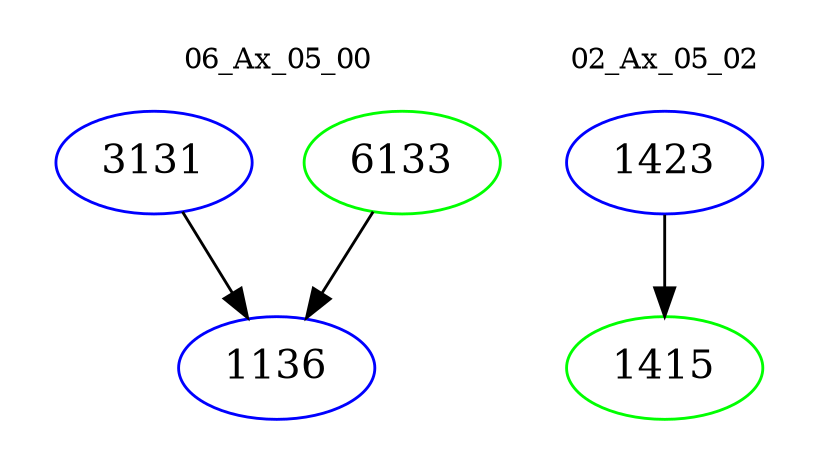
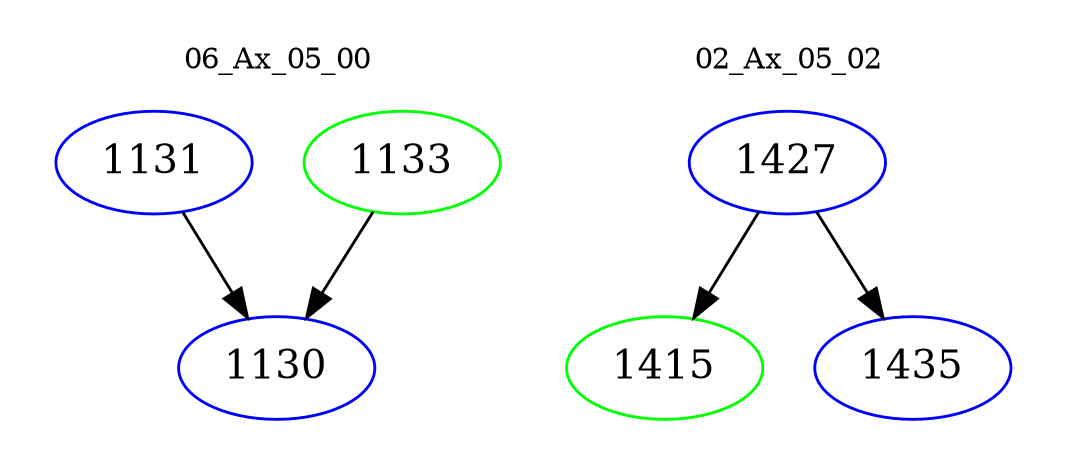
  digraph {
    node [color=blue]
    edge [color=black]
-   n1 [color=green label=6133]
-   n2 [label=1136]
-   n3 [label=3131]
+   n1 [color=green label=1133]
+   n2 [label=1130]
+   n3 [label=1131]
    n4 [color=green label=1415]
-   n5 [label=1423]
+   n5 [label=1427]
+   n6 [label=1435]
    subgraph cluster_1 {
      color=white
      fontsize=10
      label="06_Ax_05_00"
      n1
      n2
      n3
    }
    subgraph cluster_2 {
      color=white
      fontsize=10
      label="02_Ax_05_02"
      n4
      n5
+     n6
    }
    n1 -> n2
    n3 -> n2
    n5 -> n4
+   n5 -> n6
  }
